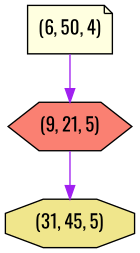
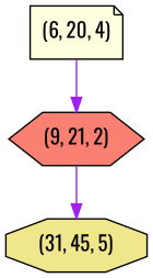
  digraph {
    fontname=Oswald
    node [fontname=Oswald style=filled]
    edge [color=purple fontname=Oswald]
-   "(6, 50, 4)" [fillcolor=lightyellow shape=note]
-   "(9, 21, 5)" [fillcolor=salmon shape=hexagon]
+   "(6, 50, 4)" [fillcolor=lightyellow shape=note label="(6, 20, 4)"]
+   "(9, 21, 5)" [fillcolor=salmon shape=hexagon label="(9, 21, 2)"]
    "(31, 45, 5)" [fillcolor=khaki shape=octagon]
    "(6, 50, 4)" -> "(9, 21, 5)"
    "(9, 21, 5)" -> "(31, 45, 5)"
  }
